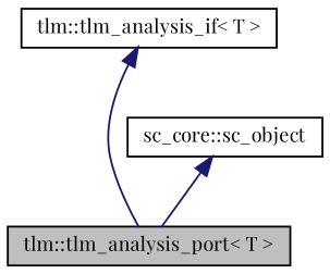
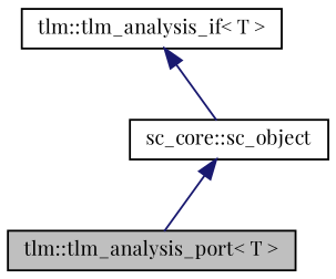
  digraph {
    fontname="Playfair Display"
    node [color=black fillcolor=white fontname="Playfair Display" fontsize=10 shape=record style=filled]
    edge [color=midnightblue dir=back fontname="Playfair Display" fontsize=10 labelfontname=FreeSans labelfontsize=10 style=solid]
    n1 [fillcolor=grey75 fontcolor=black height=0.2 label="tlm::tlm_analysis_port\< T \>" width=0.4]
    n2 [height=0.2 label="sc_core::sc_object" width=0.4]
    n3 [height=0.2 label="tlm::tlm_analysis_if\< T \>" width=0.4]
    n2 -> n1
-   n3 -> n1
+   n3 -> n2
  }
